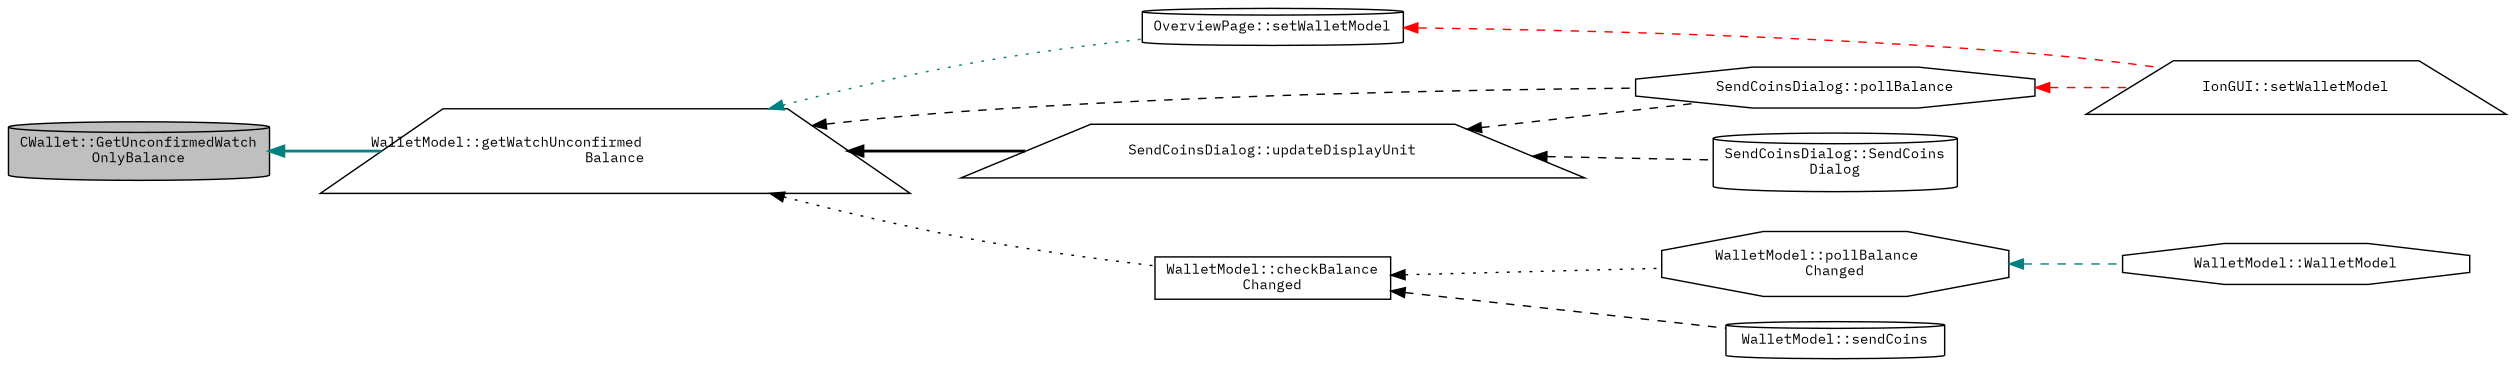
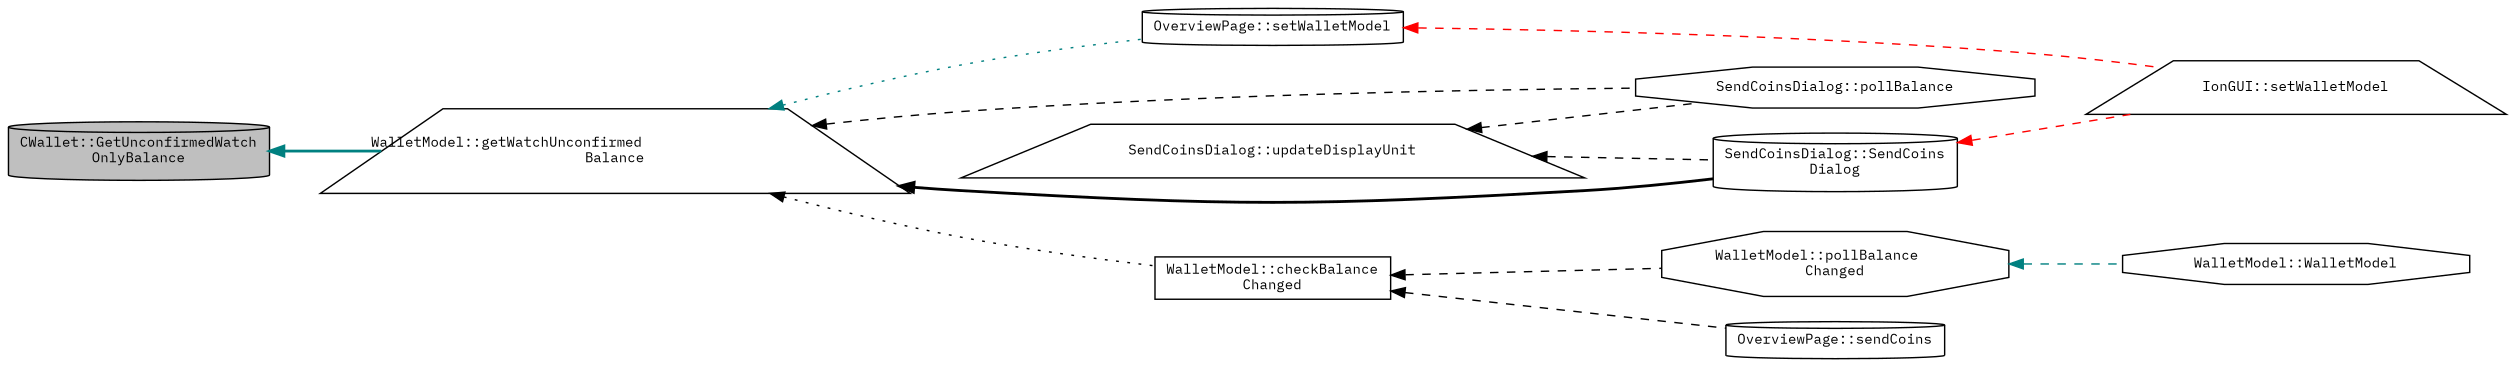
  digraph {
    fontname="IBM Plex Mono"
    rankdir=LR
    node [color=black fillcolor=white fontname="IBM Plex Mono" fontsize=10 shape=cylinder style=filled]
    edge [color=black dir=back fontname="IBM Plex Mono" fontsize=10 labelfontname=Helvetica labelfontsize=10 style=dashed]
    n1 [fillcolor=grey75 fontcolor=black height=0.2 label="CWallet::GetUnconfirmedWatch\lOnlyBalance" width=0.4]
    n2 [height=0.2 label="WalletModel::getWatchUnconfirmed\lBalance" shape=trapezium width=0.4]
    n3 [height=0.2 label="OverviewPage::setWalletModel" width=0.4]
    n4 [height=0.2 label="SendCoinsDialog::pollBalance" shape=octagon width=0.4]
    n5 [height=0.2 label="SendCoinsDialog::updateDisplayUnit" shape=trapezium width=0.4]
    n6 [height=0.2 label="WalletModel::checkBalance\lChanged" shape=box width=0.4]
    n7 [height=0.2 label="IonGUI::setWalletModel" shape=trapezium width=0.4]
    n8 [height=0.2 label="SendCoinsDialog::SendCoins\lDialog" width=0.4]
    n9 [height=0.2 label="WalletModel::pollBalance\lChanged" shape=octagon width=0.4]
-   n10 [height=0.2 label="WalletModel::sendCoins" width=0.4]
+   n10 [height=0.2 label="OverviewPage::sendCoins" width=0.4]
    n11 [height=0.2 label="WalletModel::WalletModel" shape=octagon width=0.4]
    n1 -> n2 [color=teal style=bold]
    n2 -> n3 [color=teal style=dotted]
    n2 -> n4
-   n2 -> n5 [style=bold]
+   n2 -> n8 [style=bold]
    n2 -> n6 [style=dotted]
    n3 -> n7 [color=red]
-   n4 -> n7 [color=red]
+   n8 -> n7 [color=red]
    n5 -> n4
    n5 -> n8
-   n6 -> n9 [style=dotted]
+   n6 -> n9
    n6 -> n10
    n9 -> n11 [color=teal]
  }
